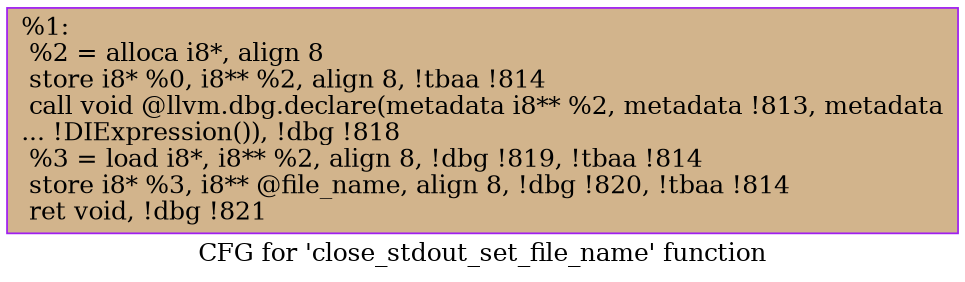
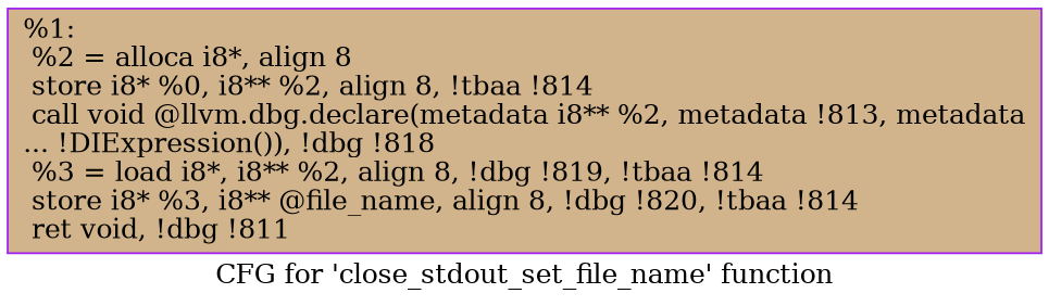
  digraph {
    label="CFG for 'close_stdout_set_file_name' function"
-   n1 [color=purple fillcolor=tan label="{%1:\l  %2 = alloca i8*, align 8\l  store i8* %0, i8** %2, align 8, !tbaa !814\l  call void @llvm.dbg.declare(metadata i8** %2, metadata !813, metadata\l... !DIExpression()), !dbg !818\l  %3 = load i8*, i8** %2, align 8, !dbg !819, !tbaa !814\l  store i8* %3, i8** @file_name, align 8, !dbg !820, !tbaa !814\l  ret void, !dbg !821\l}" shape=record style=filled]
+   n1 [color=purple fillcolor=tan label="{%1:\l  %2 = alloca i8*, align 8\l  store i8* %0, i8** %2, align 8, !tbaa !814\l  call void @llvm.dbg.declare(metadata i8** %2, metadata !813, metadata\l... !DIExpression()), !dbg !818\l  %3 = load i8*, i8** %2, align 8, !dbg !819, !tbaa !814\l  store i8* %3, i8** @file_name, align 8, !dbg !820, !tbaa !814\l  ret void, !dbg !811\l}" shape=record style=filled]
  }
